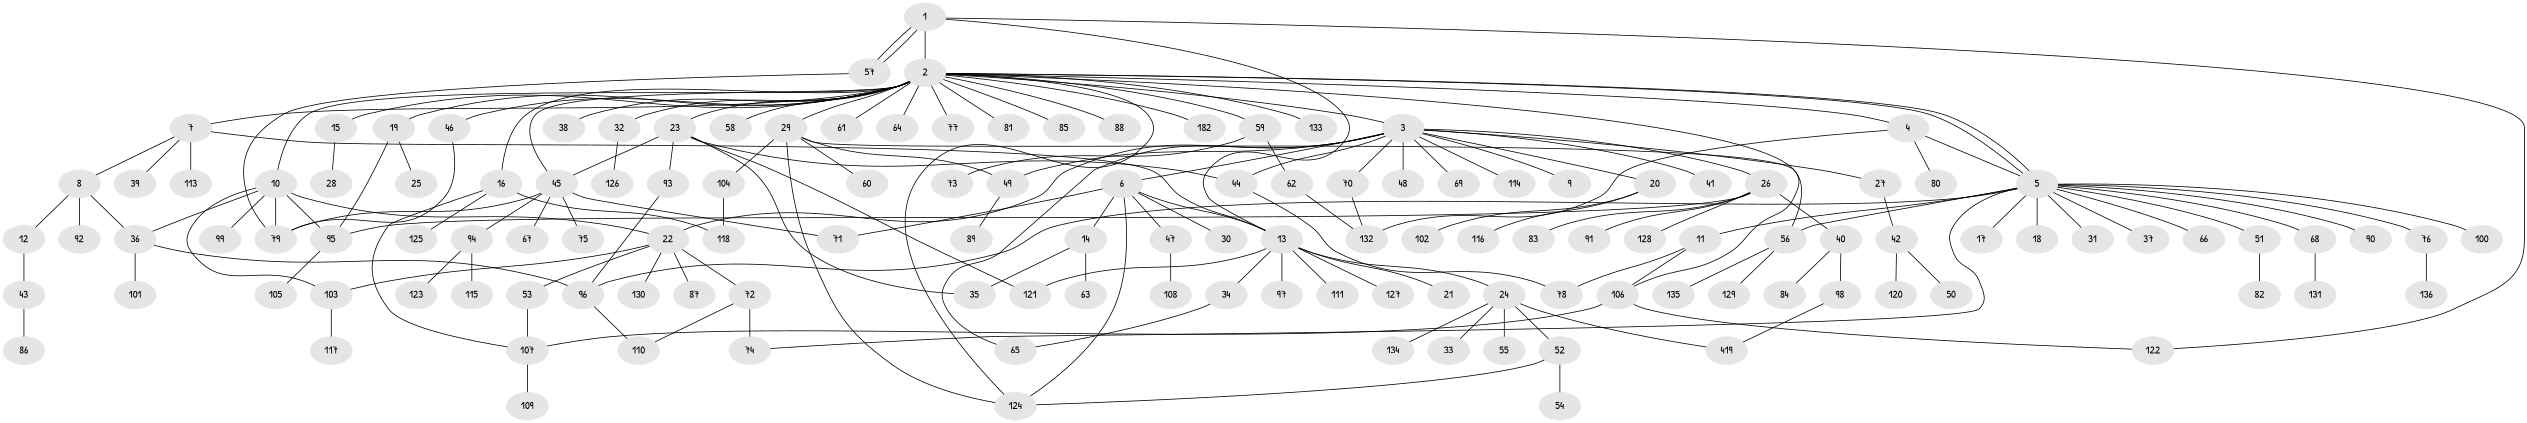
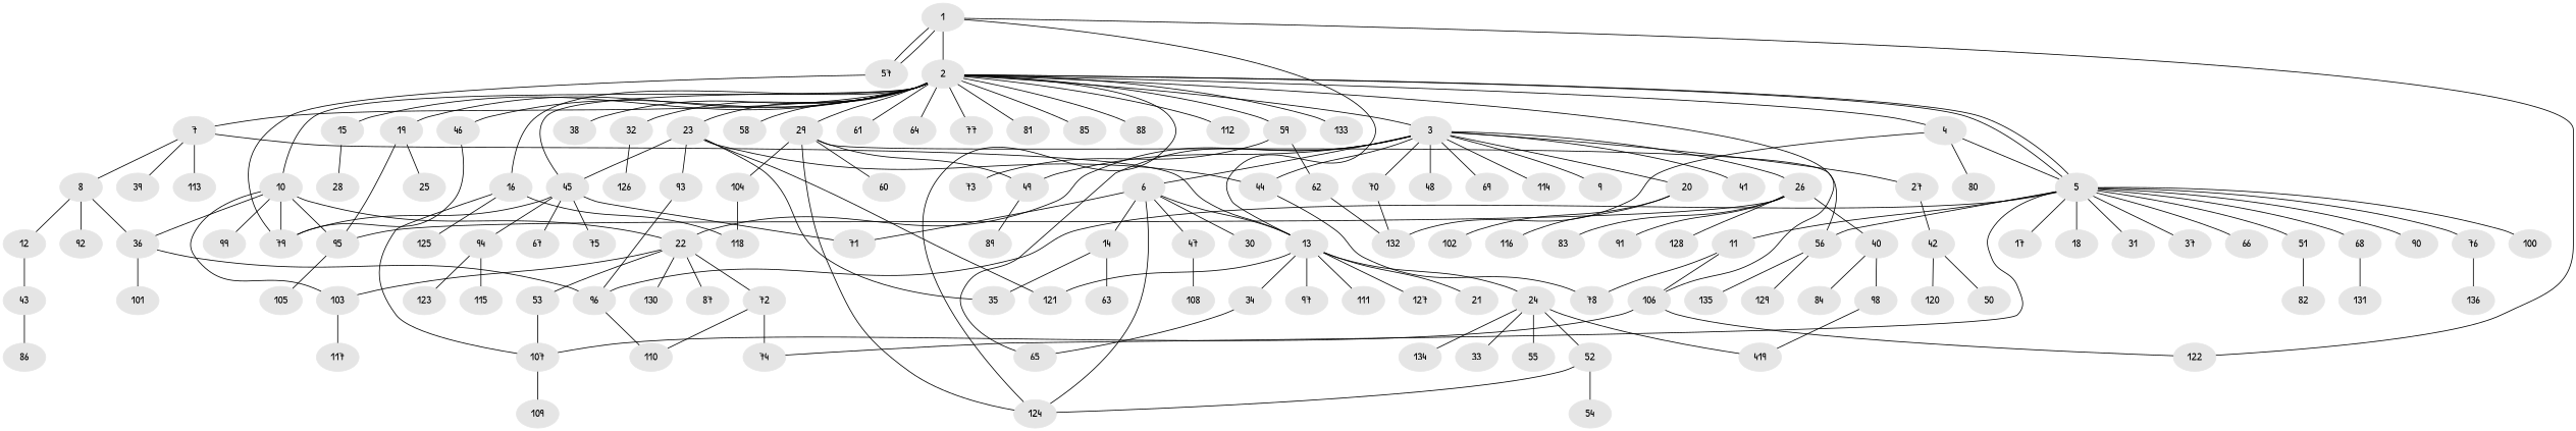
  graph {
    fontname="Patrick Hand"
    node [color=gray90 fontname="Patrick Hand" style=filled]
    edge [fontname="Patrick Hand"]
    1
    2
    13
    57
    122
    3
    4
    5
    7
    10
    15
    16
    19
    23
    29
    32
    38
    45
    46
    58
    59
    61
    64
    77
    81
    85
    88
    106
-   112 [label=182]
+   112
    124
    133
    21
    24
    34
    97
    111
    121
    127
    79
    6
    9
    20
    22
    26
    27
    41
    44
    48
    49
    65
    69
    70
    114
    80
    132
    11
    17
    18
    31
    37
    51
    56
    66
    68
    74
    76
    90
    96
    100
    8
    39
    113
    36
    95
    99
    103
    28
    107
    118
    125
    25
    35
    93
    60
    104
    126
    71
    67
    75
    94
    62
    73
    14
    30
    47
    102
    116
    53
    72
    87
    130
    40
    83
    91
    128
    42
    78
    89
    82
    129
    135
    131
    136
    110
    63
    108
    12
    92
    43
    101
    105
    117
    86
    33
    52
    55
    n127 [label=419]
    134
    109
    54
    84
    98
    50
    120
    115
    123
    1 -- 2
    1 -- 13
    1 -- 57
    1 -- 57
    1 -- 122
    2 -- 3
    2 -- 4
    2 -- 5
    2 -- 5
    2 -- 7
    2 -- 10
    2 -- 15
    2 -- 16
    2 -- 19
    2 -- 23
    2 -- 29
    2 -- 32
    2 -- 38
    2 -- 45
    2 -- 46
    2 -- 58
    2 -- 59
    2 -- 61
    2 -- 64
    2 -- 77
    2 -- 81
    2 -- 85
    2 -- 88
    2 -- 106
    2 -- 112
    2 -- 124
    2 -- 133
    13 -- 21
    13 -- 24
    13 -- 34
    13 -- 97
    13 -- 111
    13 -- 121
    13 -- 127
    57 -- 79
    3 -- 6
    3 -- 9
    3 -- 20
    3 -- 22
    3 -- 26
    3 -- 27
    3 -- 41
    3 -- 44
    3 -- 48
    3 -- 49
    3 -- 65
    3 -- 69
    3 -- 70
    3 -- 114
    4 -- 5
    4 -- 80
    4 -- 132
    5 -- 11
    5 -- 17
    5 -- 18
    5 -- 31
    5 -- 37
    5 -- 51
    5 -- 56
    5 -- 66
    5 -- 68
    5 -- 74
    5 -- 76
    5 -- 90
    5 -- 96
    5 -- 100
    7 -- 13
    7 -- 8
    7 -- 39
    7 -- 113
    10 -- 79
    10 -- 22
    10 -- 36
    10 -- 95
    10 -- 99
    10 -- 103
    15 -- 28
    16 -- 107
    16 -- 118
    16 -- 125
    19 -- 95
    19 -- 25
    23 -- 45
    23 -- 121
    23 -- 44
    23 -- 35
    23 -- 93
    29 -- 124
    29 -- 49
    29 -- 56
    29 -- 60
    29 -- 104
    32 -- 126
    45 -- 79
    45 -- 71
    45 -- 67
    45 -- 75
    45 -- 94
    46 -- 79
    59 -- 62
    59 -- 73
    106 -- 122
    106 -- 107
    24 -- 33
    24 -- 52
    24 -- 55
    24 -- n127
    24 -- 134
    34 -- 65
    6 -- 13
    6 -- 124
    6 -- 71
    6 -- 14
    6 -- 30
    6 -- 47
    20 -- 102
    20 -- 116
    22 -- 103
    22 -- 53
    22 -- 72
    22 -- 87
    22 -- 130
    26 -- 95
    26 -- 40
    26 -- 83
    26 -- 91
    26 -- 128
    27 -- 42
    44 -- 78
    49 -- 89
    70 -- 132
    11 -- 106
    11 -- 78
    51 -- 82
    56 -- 129
    56 -- 135
    68 -- 131
    76 -- 136
    96 -- 110
    8 -- 36
    8 -- 12
    8 -- 92
    36 -- 96
    36 -- 101
    95 -- 105
    103 -- 117
    107 -- 109
    93 -- 96
    104 -- 118
    94 -- 115
    94 -- 123
    62 -- 132
    14 -- 35
    14 -- 63
    47 -- 108
    53 -- 107
    72 -- 74
    72 -- 110
    40 -- 84
    40 -- 98
    42 -- 50
    42 -- 120
    12 -- 43
    43 -- 86
    52 -- 124
    52 -- 54
    98 -- n127
  }
